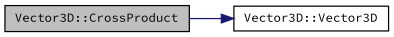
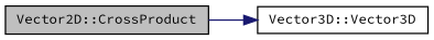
  digraph {
    rankdir=LR
    fontname="Source Code Pro"
    node [color=black fontname="Source Code Pro" fontsize=10 shape=record style=filled]
-   n1 [fillcolor=grey75 fontcolor=black height=0.2 label="Vector3D::CrossProduct" width=0.4]
+   n1 [fillcolor=grey75 fontcolor=black height=0.2 label="Vector2D::CrossProduct" width=0.4]
    n2 [fillcolor=white height=0.2 label="Vector3D::Vector3D" width=0.4]
    n1 -> n2 [color=midnightblue fontname="Source Code Pro" fontsize=10 labelfontname=Helvetica labelfontsize=10 style=solid]
  }
